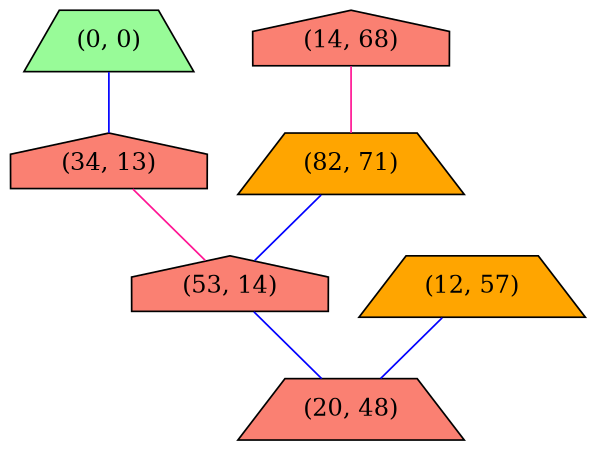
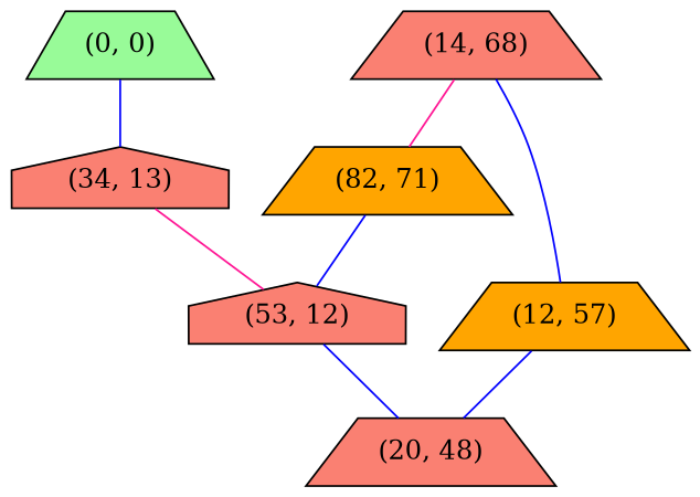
  graph {
    node [fillcolor=salmon shape=trapezium style=filled]
    edge [color=blue weight=1]
    "(0, 0)" [fillcolor=palegreen]
    "(34, 13)" [shape=house]
-   "(53, 12)" [shape=house label="(53, 14)"]
+   "(53, 12)" [shape=house]
    "(12, 57)" [fillcolor=orange]
-   "(14, 68)" [shape=house]
+   "(14, 68)"
    "(82, 71)" [fillcolor=orange]
    "(20, 48)"
    "(0, 0)" -- "(34, 13)" [weight=4]
    "(34, 13)" -- "(53, 12)" [color=deeppink]
    "(53, 12)" -- "(20, 48)"
    "(12, 57)" -- "(20, 48)"
+   "(14, 68)" -- "(12, 57)"
    "(14, 68)" -- "(82, 71)" [color=deeppink]
    "(82, 71)" -- "(53, 12)"
  }
